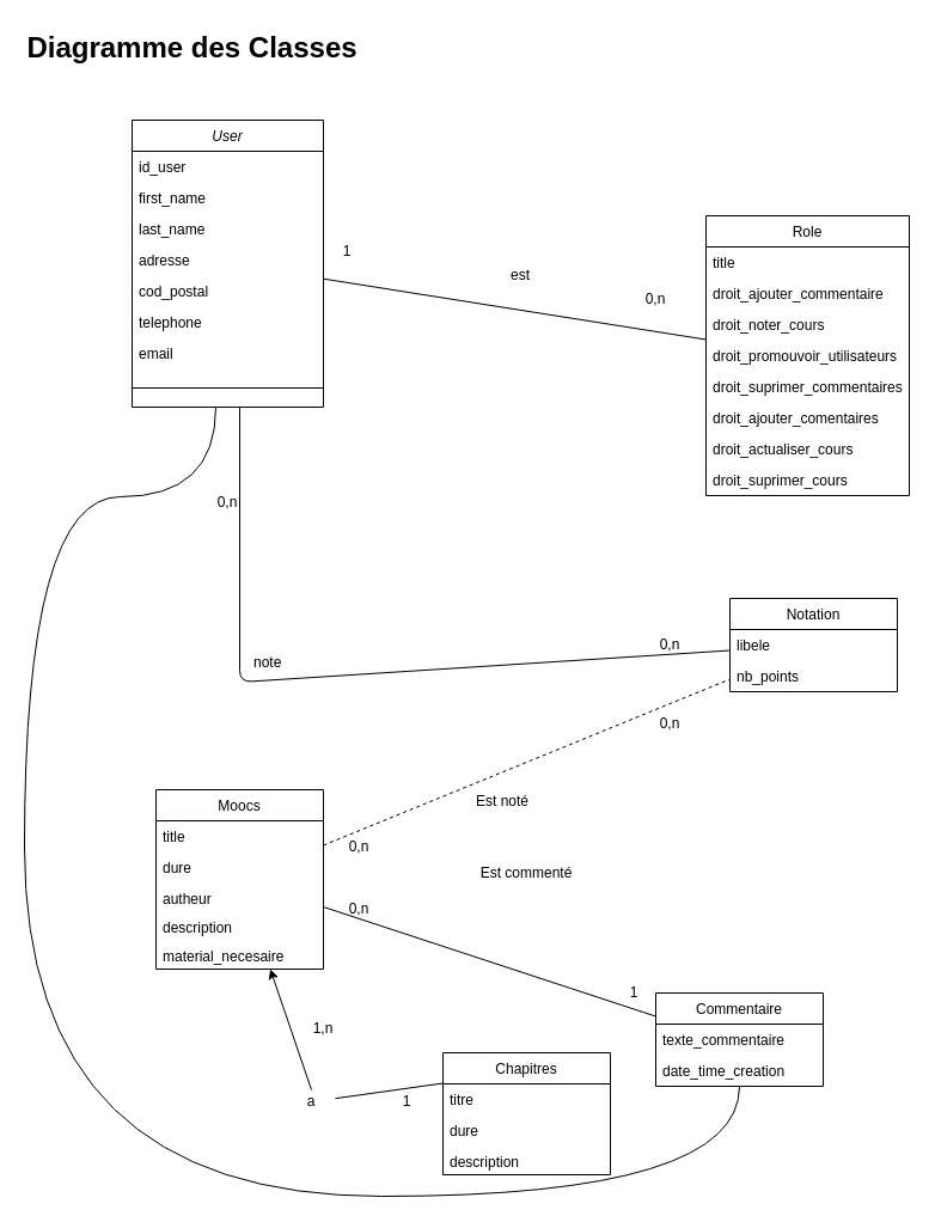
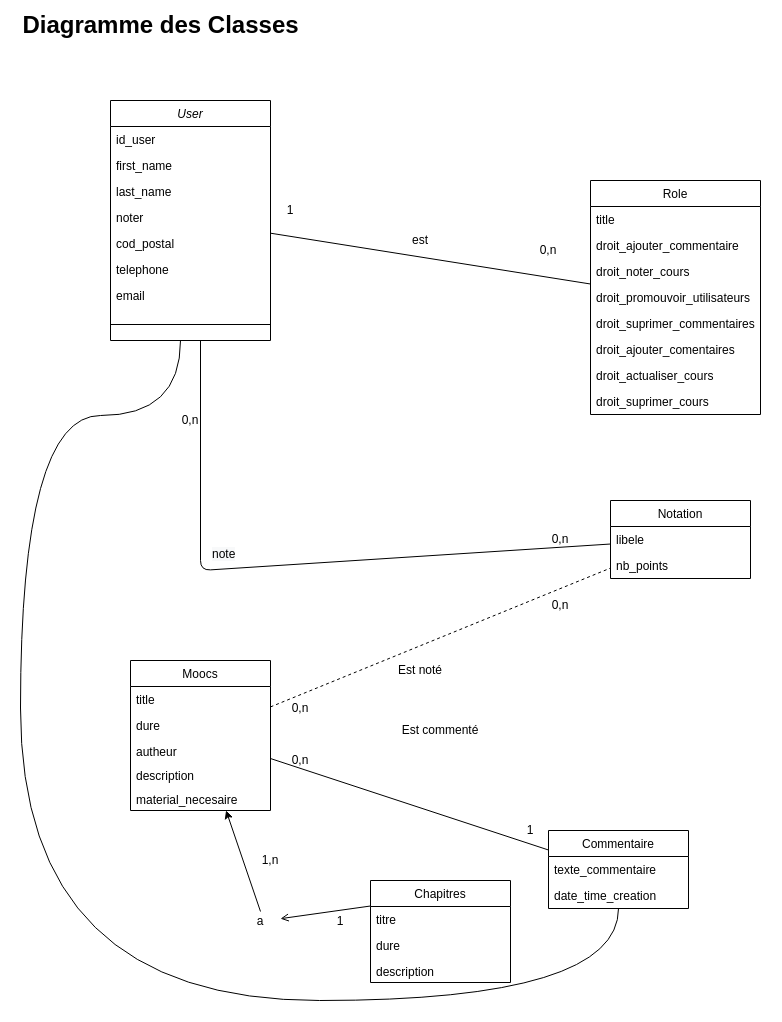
  <mxCell id="0" />
  <mxCell id="1" parent="0" />
  <mxCell id="2" value="a" style="text;html=1;strokeColor=none;fillColor=none;align=center;verticalAlign=middle;whiteSpace=wrap;rounded=0;" parent="1" vertex="1"><mxGeometry x="240" y="911" width="40" height="20" as="geometry" /></mxCell>
  <mxCell id="3" value="User" style="swimlane;fontStyle=2;align=center;verticalAlign=top;childLayout=stackLayout;horizontal=1;startSize=26;horizontalStack=0;resizeParent=1;resizeLast=0;collapsible=1;marginBottom=0;rounded=0;shadow=0;strokeWidth=1;" parent="1" vertex="1"><mxGeometry x="110" y="100" width="160" height="240" as="geometry"><mxRectangle x="230" y="140" width="160" height="26" as="alternateBounds" /></mxGeometry></mxCell>
  <mxCell id="4" value="id_user" style="text;align=left;verticalAlign=top;spacingLeft=4;spacingRight=4;overflow=hidden;rotatable=0;points=[[0,0.5],[1,0.5]];portConstraint=eastwest;" parent="3" vertex="1"><mxGeometry y="26" width="160" height="26" as="geometry" /></mxCell>
  <mxCell id="5" value="first_name" style="text;align=left;verticalAlign=top;spacingLeft=4;spacingRight=4;overflow=hidden;rotatable=0;points=[[0,0.5],[1,0.5]];portConstraint=eastwest;" parent="3" vertex="1"><mxGeometry y="52" width="160" height="26" as="geometry" /></mxCell>
  <mxCell id="6" value="last_name" style="text;align=left;verticalAlign=top;spacingLeft=4;spacingRight=4;overflow=hidden;rotatable=0;points=[[0,0.5],[1,0.5]];portConstraint=eastwest;" parent="3" vertex="1"><mxGeometry y="78" width="160" height="26" as="geometry" /></mxCell>
- <mxCell id="7" value="adresse" style="text;align=left;verticalAlign=top;spacingLeft=4;spacingRight=4;overflow=hidden;rotatable=0;points=[[0,0.5],[1,0.5]];portConstraint=eastwest;rounded=0;shadow=0;html=0;" parent="3" vertex="1"><mxGeometry y="104" width="160" height="26" as="geometry" /></mxCell>
+ <mxCell id="7" value="noter" style="text;align=left;verticalAlign=top;spacingLeft=4;spacingRight=4;overflow=hidden;rotatable=0;points=[[0,0.5],[1,0.5]];portConstraint=eastwest;rounded=0;shadow=0;html=0;" parent="3" vertex="1"><mxGeometry y="104" width="160" height="26" as="geometry" /></mxCell>
  <mxCell id="8" value="cod_postal" style="text;align=left;verticalAlign=top;spacingLeft=4;spacingRight=4;overflow=hidden;rotatable=0;points=[[0,0.5],[1,0.5]];portConstraint=eastwest;rounded=0;shadow=0;html=0;" parent="3" vertex="1"><mxGeometry y="130" width="160" height="26" as="geometry" /></mxCell>
  <mxCell id="9" value="telephone" style="text;align=left;verticalAlign=top;spacingLeft=4;spacingRight=4;overflow=hidden;rotatable=0;points=[[0,0.5],[1,0.5]];portConstraint=eastwest;rounded=0;shadow=0;html=0;" parent="3" vertex="1"><mxGeometry y="156" width="160" height="26" as="geometry" /></mxCell>
  <mxCell id="10" value="email" style="text;align=left;verticalAlign=top;spacingLeft=4;spacingRight=4;overflow=hidden;rotatable=0;points=[[0,0.5],[1,0.5]];portConstraint=eastwest;rounded=0;shadow=0;html=0;" parent="3" vertex="1"><mxGeometry y="182" width="160" height="26" as="geometry" /></mxCell>
  <mxCell id="11" value="" style="line;html=1;strokeWidth=1;align=left;verticalAlign=middle;spacingTop=-1;spacingLeft=3;spacingRight=3;rotatable=0;labelPosition=right;points=[];portConstraint=eastwest;" parent="3" vertex="1"><mxGeometry y="208" width="160" height="32" as="geometry" /></mxCell>
  <mxCell id="12" value="Moocs" style="swimlane;fontStyle=0;childLayout=stackLayout;horizontal=1;startSize=26;fillColor=none;horizontalStack=0;resizeParent=1;resizeParentMax=0;resizeLast=0;collapsible=1;marginBottom=0;" parent="1" vertex="1"><mxGeometry x="130" y="660" width="140" height="150" as="geometry" /></mxCell>
  <mxCell id="13" value="title" style="text;strokeColor=none;fillColor=none;align=left;verticalAlign=top;spacingLeft=4;spacingRight=4;overflow=hidden;rotatable=0;points=[[0,0.5],[1,0.5]];portConstraint=eastwest;" parent="12" vertex="1"><mxGeometry y="26" width="140" height="26" as="geometry" /></mxCell>
  <mxCell id="14" value="dure" style="text;strokeColor=none;fillColor=none;align=left;verticalAlign=top;spacingLeft=4;spacingRight=4;overflow=hidden;rotatable=0;points=[[0,0.5],[1,0.5]];portConstraint=eastwest;" parent="12" vertex="1"><mxGeometry y="52" width="140" height="26" as="geometry" /></mxCell>
  <mxCell id="15" value="autheur" style="text;strokeColor=none;fillColor=none;align=left;verticalAlign=top;spacingLeft=4;spacingRight=4;overflow=hidden;rotatable=0;points=[[0,0.5],[1,0.5]];portConstraint=eastwest;" parent="12" vertex="1"><mxGeometry y="78" width="140" height="24" as="geometry" /></mxCell>
  <mxCell id="16" value="description" style="text;strokeColor=none;fillColor=none;align=left;verticalAlign=top;spacingLeft=4;spacingRight=4;overflow=hidden;rotatable=0;points=[[0,0.5],[1,0.5]];portConstraint=eastwest;" parent="12" vertex="1"><mxGeometry y="102" width="140" height="24" as="geometry" /></mxCell>
  <mxCell id="17" value="material_necesaire" style="text;strokeColor=none;fillColor=none;align=left;verticalAlign=top;spacingLeft=4;spacingRight=4;overflow=hidden;rotatable=0;points=[[0,0.5],[1,0.5]];portConstraint=eastwest;" parent="12" vertex="1"><mxGeometry y="126" width="140" height="24" as="geometry" /></mxCell>
  <mxCell id="18" value="Commentaire" style="swimlane;fontStyle=0;childLayout=stackLayout;horizontal=1;startSize=26;fillColor=none;horizontalStack=0;resizeParent=1;resizeParentMax=0;resizeLast=0;collapsible=1;marginBottom=0;" parent="1" vertex="1"><mxGeometry x="548" y="830" width="140" height="78" as="geometry" /></mxCell>
  <mxCell id="19" value="texte_commentaire" style="text;strokeColor=none;fillColor=none;align=left;verticalAlign=top;spacingLeft=4;spacingRight=4;overflow=hidden;rotatable=0;points=[[0,0.5],[1,0.5]];portConstraint=eastwest;" parent="18" vertex="1"><mxGeometry y="26" width="140" height="26" as="geometry" /></mxCell>
  <mxCell id="20" value="date_time_creation" style="text;strokeColor=none;fillColor=none;align=left;verticalAlign=top;spacingLeft=4;spacingRight=4;overflow=hidden;rotatable=0;points=[[0,0.5],[1,0.5]];portConstraint=eastwest;" parent="18" vertex="1"><mxGeometry y="52" width="140" height="26" as="geometry" /></mxCell>
  <mxCell id="21" value="" style="endArrow=none;html=1;entryX=0;entryY=0.25;entryDx=0;entryDy=0;" parent="1" source="12" target="18" edge="1"><mxGeometry width="50" height="50" relative="1" as="geometry"><mxPoint x="350" y="560" as="sourcePoint" /><mxPoint x="400" y="510" as="targetPoint" /></mxGeometry></mxCell>
  <mxCell id="22" value="1,n" style="text;html=1;strokeColor=none;fillColor=none;align=center;verticalAlign=middle;whiteSpace=wrap;rounded=0;" parent="1" vertex="1"><mxGeometry x="250" y="850" width="40" height="20" as="geometry" /></mxCell>
  <mxCell id="23" value="1" style="text;html=1;strokeColor=none;fillColor=none;align=center;verticalAlign=middle;whiteSpace=wrap;rounded=0;" parent="1" vertex="1"><mxGeometry x="510" y="820" width="40" height="20" as="geometry" /></mxCell>
  <mxCell id="24" value="Notation" style="swimlane;fontStyle=0;childLayout=stackLayout;horizontal=1;startSize=26;fillColor=none;horizontalStack=0;resizeParent=1;resizeParentMax=0;resizeLast=0;collapsible=1;marginBottom=0;" parent="1" vertex="1"><mxGeometry x="610" y="500" width="140" height="78" as="geometry" /></mxCell>
  <mxCell id="25" value="libele" style="text;strokeColor=none;fillColor=none;align=left;verticalAlign=top;spacingLeft=4;spacingRight=4;overflow=hidden;rotatable=0;points=[[0,0.5],[1,0.5]];portConstraint=eastwest;" parent="24" vertex="1"><mxGeometry y="26" width="140" height="26" as="geometry" /></mxCell>
  <mxCell id="26" value="nb_points" style="text;strokeColor=none;fillColor=none;align=left;verticalAlign=top;spacingLeft=4;spacingRight=4;overflow=hidden;rotatable=0;points=[[0,0.5],[1,0.5]];portConstraint=eastwest;" parent="24" vertex="1"><mxGeometry y="52" width="140" height="26" as="geometry" /></mxCell>
  <mxCell id="27" value="" style="endArrow=none;html=1;dashed=1;" parent="1" source="12" target="24" edge="1"><mxGeometry width="50" height="50" relative="1" as="geometry"><mxPoint x="350" y="660" as="sourcePoint" /><mxPoint x="400" y="610" as="targetPoint" /></mxGeometry></mxCell>
  <mxCell id="28" value="0,n" style="text;html=1;strokeColor=none;fillColor=none;align=center;verticalAlign=middle;whiteSpace=wrap;rounded=0;" parent="1" vertex="1"><mxGeometry x="280" y="698" width="40" height="20" as="geometry" /></mxCell>
  <mxCell id="29" value="0,n" style="text;html=1;strokeColor=none;fillColor=none;align=center;verticalAlign=middle;whiteSpace=wrap;rounded=0;" parent="1" vertex="1"><mxGeometry x="540" y="595" width="40" height="20" as="geometry" /></mxCell>
  <mxCell id="30" value="Est noté" style="text;html=1;strokeColor=none;fillColor=none;align=center;verticalAlign=middle;whiteSpace=wrap;rounded=0;" parent="1" vertex="1"><mxGeometry x="380" y="660" width="80" height="20" as="geometry" /></mxCell>
  <mxCell id="31" value="Role" style="swimlane;fontStyle=0;childLayout=stackLayout;horizontal=1;startSize=26;fillColor=none;horizontalStack=0;resizeParent=1;resizeParentMax=0;resizeLast=0;collapsible=1;marginBottom=0;" parent="1" vertex="1"><mxGeometry x="590" y="180" width="170" height="234" as="geometry" /></mxCell>
  <mxCell id="32" value="title" style="text;strokeColor=none;fillColor=none;align=left;verticalAlign=top;spacingLeft=4;spacingRight=4;overflow=hidden;rotatable=0;points=[[0,0.5],[1,0.5]];portConstraint=eastwest;" parent="31" vertex="1"><mxGeometry y="26" width="170" height="26" as="geometry" /></mxCell>
  <mxCell id="33" value="droit_ajouter_commentaire" style="text;strokeColor=none;fillColor=none;align=left;verticalAlign=top;spacingLeft=4;spacingRight=4;overflow=hidden;rotatable=0;points=[[0,0.5],[1,0.5]];portConstraint=eastwest;" parent="31" vertex="1"><mxGeometry y="52" width="170" height="26" as="geometry" /></mxCell>
  <mxCell id="34" value="droit_noter_cours" style="text;strokeColor=none;fillColor=none;align=left;verticalAlign=top;spacingLeft=4;spacingRight=4;overflow=hidden;rotatable=0;points=[[0,0.5],[1,0.5]];portConstraint=eastwest;" parent="31" vertex="1"><mxGeometry y="78" width="170" height="26" as="geometry" /></mxCell>
  <mxCell id="35" value="droit_promouvoir_utilisateurs" style="text;strokeColor=none;fillColor=none;align=left;verticalAlign=top;spacingLeft=4;spacingRight=4;overflow=hidden;rotatable=0;points=[[0,0.5],[1,0.5]];portConstraint=eastwest;" parent="31" vertex="1"><mxGeometry y="104" width="170" height="26" as="geometry" /></mxCell>
  <mxCell id="36" value="droit_suprimer_commentaires" style="text;strokeColor=none;fillColor=none;align=left;verticalAlign=top;spacingLeft=4;spacingRight=4;overflow=hidden;rotatable=0;points=[[0,0.5],[1,0.5]];portConstraint=eastwest;" parent="31" vertex="1"><mxGeometry y="130" width="170" height="26" as="geometry" /></mxCell>
  <mxCell id="37" value="droit_ajouter_comentaires" style="text;strokeColor=none;fillColor=none;align=left;verticalAlign=top;spacingLeft=4;spacingRight=4;overflow=hidden;rotatable=0;points=[[0,0.5],[1,0.5]];portConstraint=eastwest;" parent="31" vertex="1"><mxGeometry y="156" width="170" height="26" as="geometry" /></mxCell>
  <mxCell id="38" value="droit_actualiser_cours" style="text;strokeColor=none;fillColor=none;align=left;verticalAlign=top;spacingLeft=4;spacingRight=4;overflow=hidden;rotatable=0;points=[[0,0.5],[1,0.5]];portConstraint=eastwest;" parent="31" vertex="1"><mxGeometry y="182" width="170" height="26" as="geometry" /></mxCell>
  <mxCell id="39" value="droit_suprimer_cours" style="text;strokeColor=none;fillColor=none;align=left;verticalAlign=top;spacingLeft=4;spacingRight=4;overflow=hidden;rotatable=0;points=[[0,0.5],[1,0.5]];portConstraint=eastwest;" parent="31" vertex="1"><mxGeometry y="208" width="170" height="26" as="geometry" /></mxCell>
  <mxCell id="40" value="" style="endArrow=none;html=1;" parent="1" source="31" target="3" edge="1"><mxGeometry width="50" height="50" relative="1" as="geometry"><mxPoint x="440" y="500" as="sourcePoint" /><mxPoint x="376.744" y="360" as="targetPoint" /><Array as="points" /></mxGeometry></mxCell>
  <mxCell id="41" value="" style="endArrow=none;html=1;" parent="1" source="24" edge="1"><mxGeometry width="50" height="50" relative="1" as="geometry"><mxPoint x="440" y="560" as="sourcePoint" /><mxPoint x="200" y="340" as="targetPoint" /><Array as="points"><mxPoint x="200" y="570" /></Array></mxGeometry></mxCell>
  <mxCell id="42" value="0,n" style="text;html=1;strokeColor=none;fillColor=none;align=center;verticalAlign=middle;whiteSpace=wrap;rounded=0;" parent="1" vertex="1"><mxGeometry x="170" y="410" width="40" height="20" as="geometry" /></mxCell>
  <mxCell id="43" value="0,n" style="text;html=1;strokeColor=none;fillColor=none;align=center;verticalAlign=middle;whiteSpace=wrap;rounded=0;" parent="1" vertex="1"><mxGeometry x="528" y="240" width="40" height="20" as="geometry" /></mxCell>
  <mxCell id="44" value="0,n" style="text;html=1;strokeColor=none;fillColor=none;align=center;verticalAlign=middle;whiteSpace=wrap;rounded=0;" parent="1" vertex="1"><mxGeometry x="540" y="529" width="40" height="20" as="geometry" /></mxCell>
  <mxCell id="45" value="" style="endArrow=none;html=1;edgeStyle=orthogonalEdgeStyle;curved=1;" parent="1" source="18" edge="1"><mxGeometry width="50" height="50" relative="1" as="geometry"><mxPoint x="50" y="530" as="sourcePoint" /><mxPoint x="180" y="340" as="targetPoint" /><Array as="points"><mxPoint x="618" y="1000" /><mxPoint y="1000" x="20" /><mxPoint y="415" x="20" /><mxPoint x="180" y="415" /></Array></mxGeometry></mxCell>
  <mxCell id="46" value="Est commenté" style="text;html=1;strokeColor=none;fillColor=none;align=center;verticalAlign=middle;whiteSpace=wrap;rounded=0;" parent="1" vertex="1"><mxGeometry x="360" y="720" width="160" height="20" as="geometry" /></mxCell>
  <mxCell id="47" value="&lt;span style=&quot;color: rgb(0 , 0 , 0) ; font-family: &amp;#34;helvetica&amp;#34; ; font-size: 12px ; font-style: normal ; font-weight: 400 ; letter-spacing: normal ; text-align: center ; text-indent: 0px ; text-transform: none ; word-spacing: 0px ; background-color: rgb(248 , 249 , 250) ; display: inline ; float: none&quot;&gt;note&lt;/span&gt;" style="text;whiteSpace=wrap;html=1;" parent="1" vertex="1"><mxGeometry x="210" y="540" width="50" height="30" as="geometry" /></mxCell>
  <mxCell id="48" value="1" style="text;html=1;strokeColor=none;fillColor=none;align=center;verticalAlign=middle;whiteSpace=wrap;rounded=0;" parent="1" vertex="1"><mxGeometry x="270" y="200" width="40" height="20" as="geometry" /></mxCell>
- <mxCell id="49" value="est" style="text;html=1;strokeColor=none;fillColor=none;align=center;verticalAlign=middle;whiteSpace=wrap;rounded=0;" parent="1" vertex="1"><mxGeometry x="395" y="220" width="80" height="20" as="geometry" /></mxCell>
+ <mxCell id="49" value="est" style="text;html=1;strokeColor=none;fillColor=none;align=center;verticalAlign=middle;whiteSpace=wrap;rounded=0;" parent="1" vertex="1"><mxGeometry x="380" y="230" width="80" height="20" as="geometry" /></mxCell>
  <mxCell id="50" value="Chapitres" style="swimlane;fontStyle=0;childLayout=stackLayout;horizontal=1;startSize=26;fillColor=none;horizontalStack=0;resizeParent=1;resizeParentMax=0;resizeLast=0;collapsible=1;marginBottom=0;" parent="1" vertex="1"><mxGeometry x="370" y="880" width="140" height="102" as="geometry" /></mxCell>
  <mxCell id="51" value="titre" style="text;strokeColor=none;fillColor=none;align=left;verticalAlign=top;spacingLeft=4;spacingRight=4;overflow=hidden;rotatable=0;points=[[0,0.5],[1,0.5]];portConstraint=eastwest;" parent="50" vertex="1"><mxGeometry y="26" width="140" height="26" as="geometry" /></mxCell>
  <mxCell id="52" value="dure" style="text;strokeColor=none;fillColor=none;align=left;verticalAlign=top;spacingLeft=4;spacingRight=4;overflow=hidden;rotatable=0;points=[[0,0.5],[1,0.5]];portConstraint=eastwest;" parent="50" vertex="1"><mxGeometry y="52" width="140" height="26" as="geometry" /></mxCell>
  <mxCell id="53" value="description" style="text;strokeColor=none;fillColor=none;align=left;verticalAlign=top;spacingLeft=4;spacingRight=4;overflow=hidden;rotatable=0;points=[[0,0.5],[1,0.5]];portConstraint=eastwest;" parent="50" vertex="1"><mxGeometry y="78" width="140" height="24" as="geometry" /></mxCell>
  <mxCell id="54" value="" style="endArrow=classic;html=1;exitX=0.5;exitY=0;exitDx=0;exitDy=0;startArrow=none;" parent="1" source="2" target="12" edge="1"><mxGeometry width="50" height="50" relative="1" as="geometry"><mxPoint x="210" y="1030" as="sourcePoint" /><mxPoint x="260" y="980" as="targetPoint" /></mxGeometry></mxCell>
  <mxCell id="55" value="0,n" style="text;html=1;strokeColor=none;fillColor=none;align=center;verticalAlign=middle;whiteSpace=wrap;rounded=0;" parent="1" vertex="1"><mxGeometry x="280" y="750" width="40" height="20" as="geometry" /></mxCell>
  <mxCell id="56" value="1" style="text;html=1;strokeColor=none;fillColor=none;align=center;verticalAlign=middle;whiteSpace=wrap;rounded=0;" parent="1" vertex="1"><mxGeometry x="320" y="911" width="40" height="20" as="geometry" /></mxCell>
- <mxCell id="57" value="Diagramme des Classes" style="text;strokeColor=none;fillColor=none;html=1;fontSize=24;fontStyle=1;verticalAlign=middle;align=center;" parent="1" vertex="1"><mxGeometry width="280" height="40" as="geometry" x="20" y="20" /></mxCell>
- <mxCell id="58" value="" style="endArrow=none;html=1;exitX=0;exitY=0.25;exitDx=0;exitDy=0;" parent="1" source="50" target="2" edge="1"><mxGeometry width="50" height="50" relative="1" as="geometry"><mxPoint x="300" y="1037" as="sourcePoint" /><mxPoint x="224.834" y="810" as="targetPoint" /></mxGeometry></mxCell>
+ <mxCell id="57" value="Diagramme des Classes" style="text;strokeColor=none;fillColor=none;html=1;fontSize=24;fontStyle=1;verticalAlign=middle;align=center;" parent="1" vertex="1"><mxGeometry x="20" y="5" width="280" height="40" as="geometry" /></mxCell>
+ <mxCell id="58" value="" style="endArrow=open;html=1;exitX=0;exitY=0.25;exitDx=0;exitDy=0;" parent="1" source="50" target="2" edge="1"><mxGeometry width="50" height="50" relative="1" as="geometry"><mxPoint x="300" y="1037" as="sourcePoint" /><mxPoint x="224.834" y="810" as="targetPoint" /></mxGeometry></mxCell>
